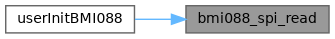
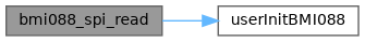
  digraph {
    rankdir=RL
    node [fontname=Helvetica fontsize=10 shape=box style=filled]
    n1 [color=gray40 fillcolor=grey60 fontcolor=black height=0.2 label=bmi088_spi_read width=0.4]
    n2 [color=grey40 fillcolor=white height=0.2 label=userInitBMI088 width=0.4]
-   n1 -> n2 [color=steelblue1 dir=back fontname=Helvetica fontsize=10 labelfontname=Helvetica labelfontsize=10 style=solid]
+   n2 -> n1 [color=steelblue1 dir=back fontname=Helvetica fontsize=10 labelfontname=Helvetica labelfontsize=10 style=solid]
  }
